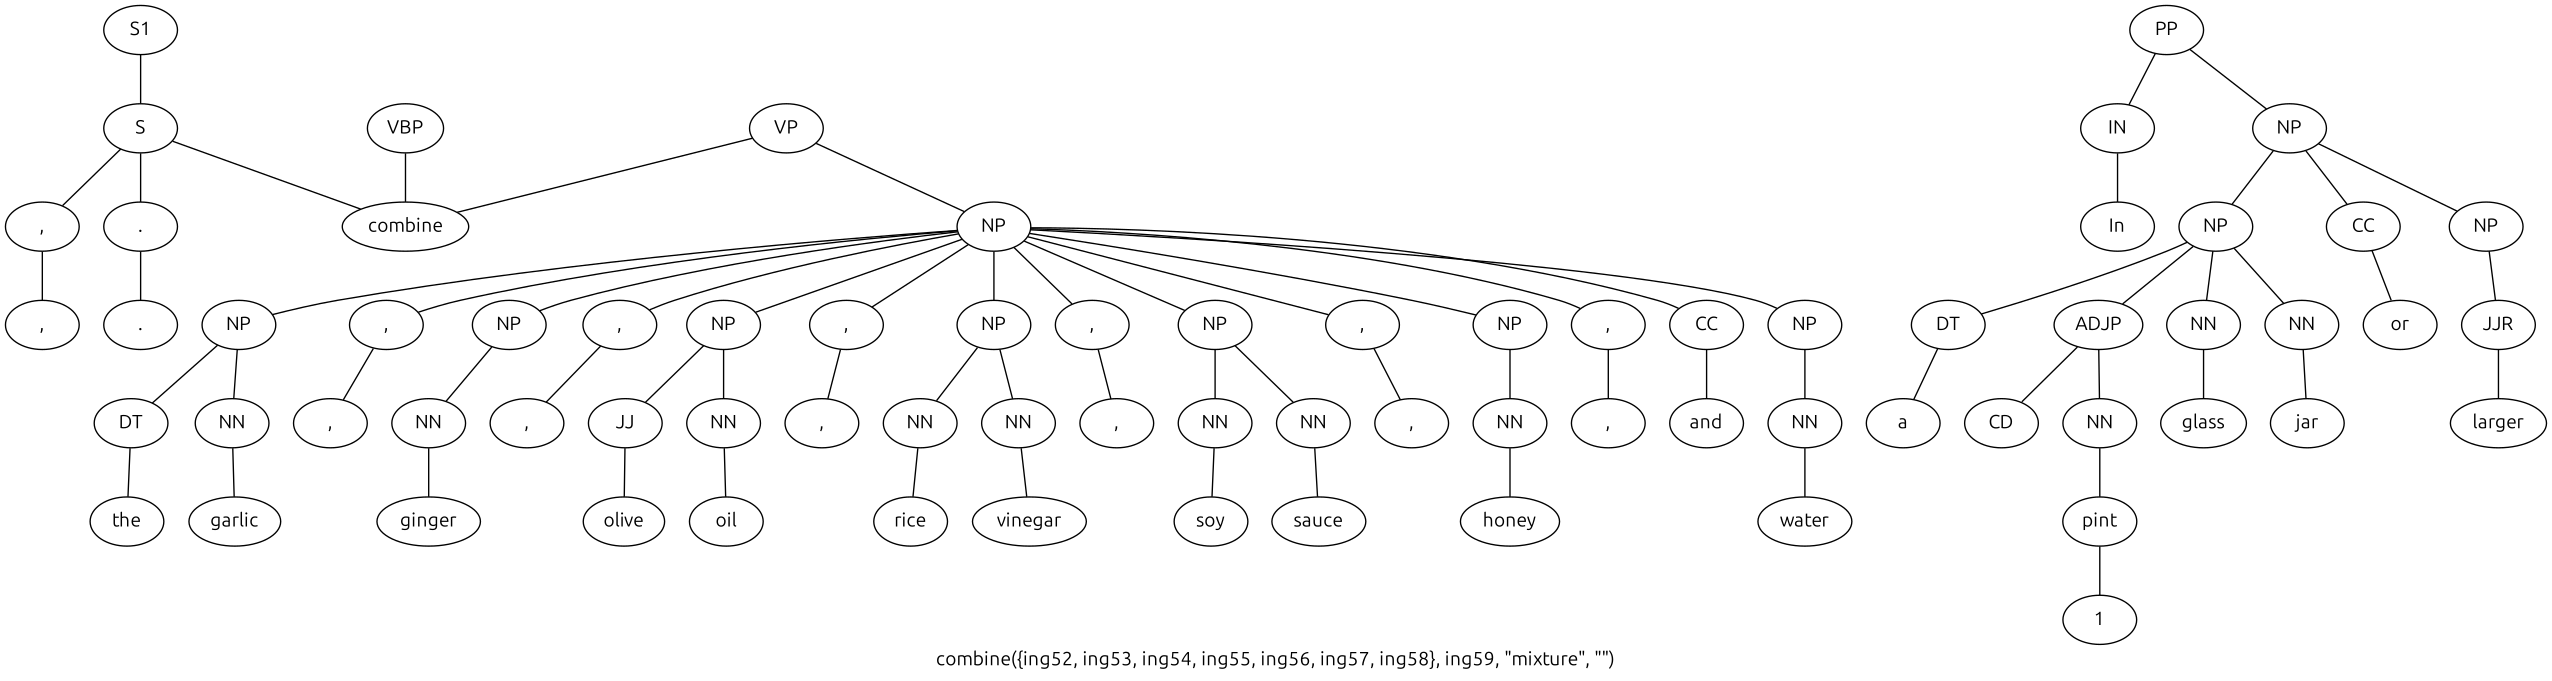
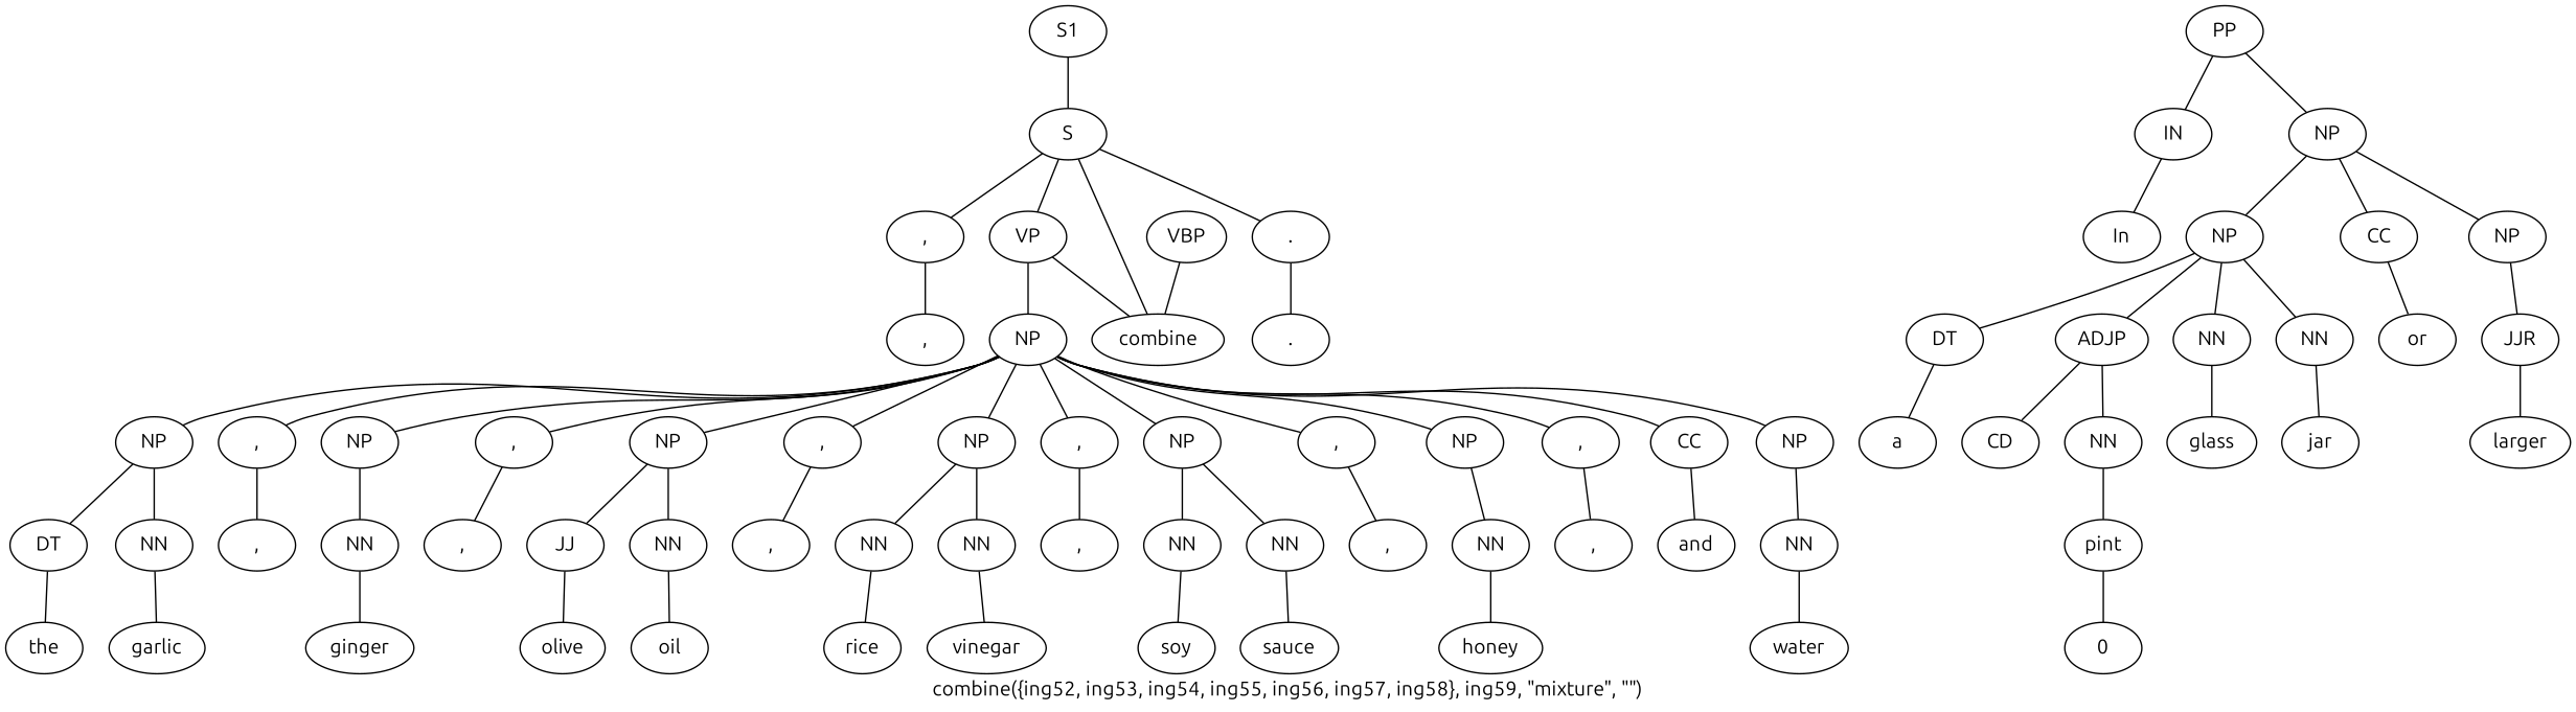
  graph {
    fontname=Ubuntu
    label="combine({ing52, ing53, ing54, ing55, ing56, ing57, ing58}, ing59, \"mixture\", \"\")"
    node [fontname=Ubuntu]
    edge [fontname=Ubuntu]
    n1 [label=S1]
    n2 [label=S]
    n3 [label=","]
    n4 [label=VP]
    n5 [label="."]
    n6 [label=combine]
    n7 [label=PP]
    n8 [label=IN]
    n9 [label=NP]
    n10 [label=","]
    n11 [label=NP]
    n12 [label="."]
    n13 [label=In]
    n14 [label=NP]
    n15 [label=CC]
    n16 [label=NP]
    n17 [label=DT]
    n18 [label=ADJP]
    n19 [label=NN]
    n20 [label=NN]
    n21 [label=or]
    n22 [label=JJR]
    n23 [label=a]
    n24 [label=CD]
    n25 [label=NN]
    n26 [label=glass]
    n27 [label=jar]
    n28 [label=pint]
-   n29 [label=1]
+   n29 [label=0]
    n30 [label=larger]
    n31 [label=VBP]
    n32 [label=NP]
    n33 [label=","]
    n34 [label=NP]
    n35 [label=","]
    n36 [label=NP]
    n37 [label=","]
    n38 [label=NP]
    n39 [label=","]
    n40 [label=NP]
    n41 [label=","]
    n42 [label=NP]
    n43 [label=","]
    n44 [label=CC]
    n45 [label=NP]
    n46 [label=DT]
    n47 [label=NN]
    n48 [label=","]
    n49 [label=NN]
    n50 [label=","]
    n51 [label=JJ]
    n52 [label=NN]
    n53 [label=","]
    n54 [label=NN]
    n55 [label=NN]
    n56 [label=","]
    n57 [label=NN]
    n58 [label=NN]
    n59 [label=","]
    n60 [label=NN]
    n61 [label=","]
    n62 [label=and]
    n63 [label=NN]
    n64 [label=the]
    n65 [label=garlic]
    n66 [label=ginger]
    n67 [label=olive]
    n68 [label=oil]
    n69 [label=rice]
    n70 [label=vinegar]
    n71 [label=soy]
    n72 [label=sauce]
    n73 [label=honey]
    n74 [label=water]
    n1 -- n2
    n2 -- n3
+   n2 -- n4
    n2 -- n5
    n2 -- n6
    n3 -- n10
    n4 -- n6
    n4 -- n11
    n5 -- n12
    n7 -- n8
    n7 -- n9
    n8 -- n13
    n9 -- n14
    n9 -- n15
    n9 -- n16
    n11 -- n32
    n11 -- n33
    n11 -- n34
    n11 -- n35
    n11 -- n36
    n11 -- n37
    n11 -- n38
    n11 -- n39
    n11 -- n40
    n11 -- n41
    n11 -- n42
    n11 -- n43
    n11 -- n44
    n11 -- n45
    n14 -- n17
    n14 -- n18
    n14 -- n19
    n14 -- n20
    n15 -- n21
    n16 -- n22
    n17 -- n23
    n18 -- n24
    n18 -- n25
    n19 -- n26
    n20 -- n27
    n22 -- n30
    n25 -- n28
    n28 -- n29
    n31 -- n6
    n32 -- n46
    n32 -- n47
    n33 -- n48
    n34 -- n49
    n35 -- n50
    n36 -- n51
    n36 -- n52
    n37 -- n53
    n38 -- n54
    n38 -- n55
    n39 -- n56
    n40 -- n57
    n40 -- n58
    n41 -- n59
    n42 -- n60
    n43 -- n61
    n44 -- n62
    n45 -- n63
    n46 -- n64
    n47 -- n65
    n49 -- n66
    n51 -- n67
    n52 -- n68
    n54 -- n69
    n55 -- n70
    n57 -- n71
    n58 -- n72
    n60 -- n73
    n63 -- n74
  }
